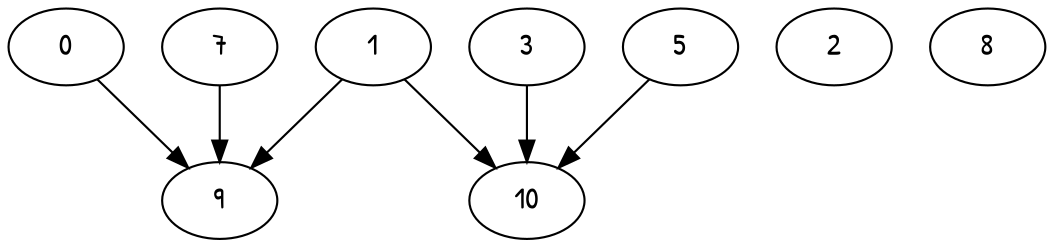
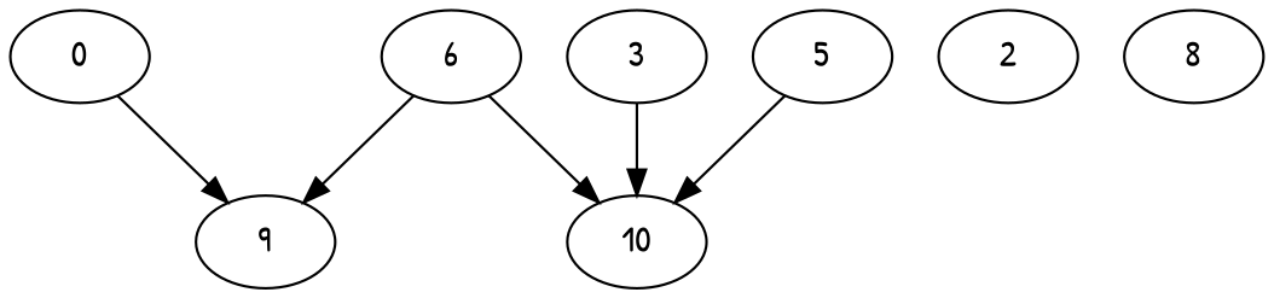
  digraph {
    fontname="Patrick Hand"
    node [alpha=0.14 fontname="Patrick Hand"]
    edge [fontname="Patrick Hand"]
-   1 [alpha=0.19 expect_size=7982080]
+   1 [alpha=0.19 expect_size=7982080 label=6]
    9 [alpha=0.02 expect_size=51501056]
    10 [alpha=0.20 expect_size=23622656]
    2 [alpha=0.05 expect_size=25972736]
    3 [alpha=0.18 expect_size=51394560]
    n6 [alpha=0.11 expect_size=48575488 label=0]
    5 [expect_size=46754816]
-   7 [expect_size=12347392]
    8 [alpha=0.01 expect_size=43624448]
    1 -> 9
    1 -> 10
    3 -> 10
    n6 -> 9
    5 -> 10
-   7 -> 9
  }
